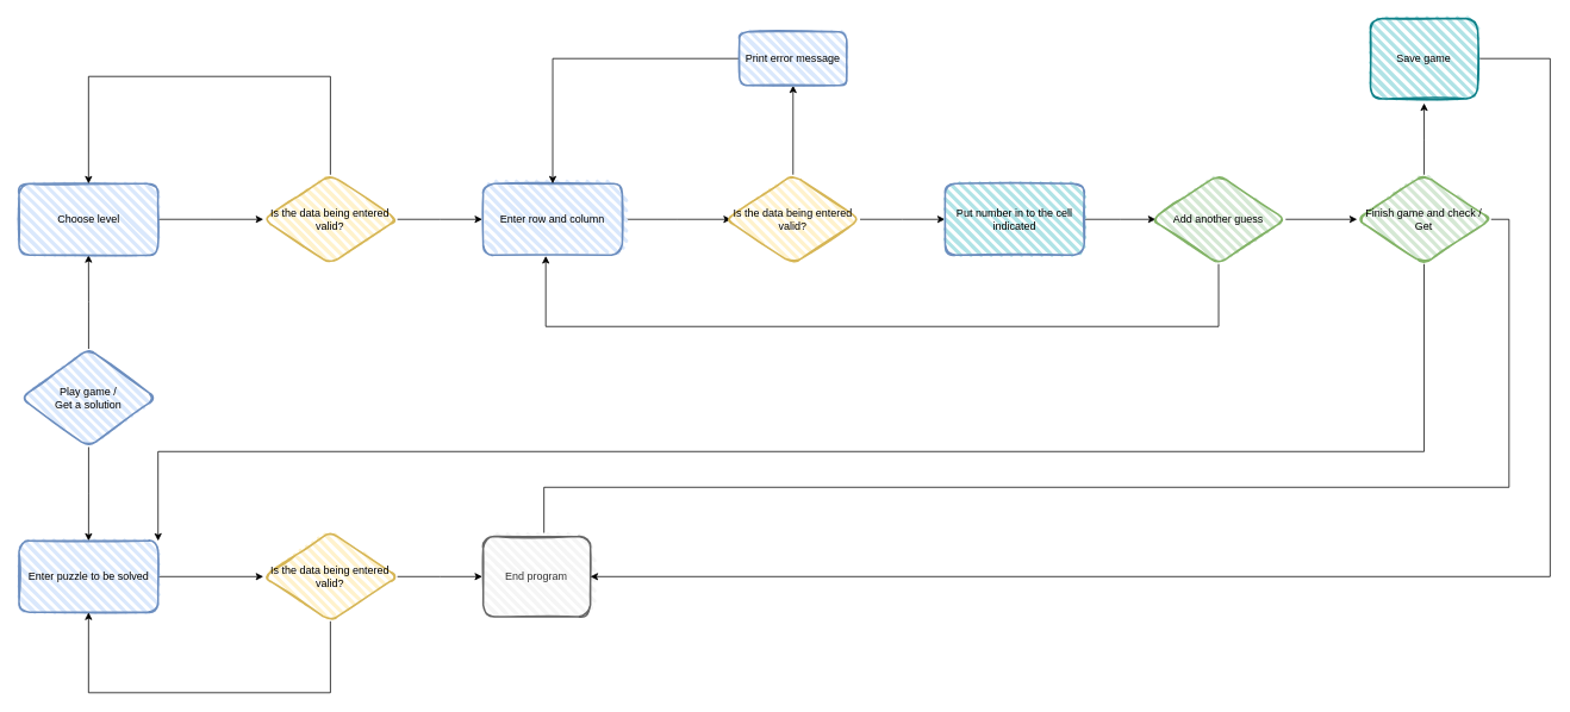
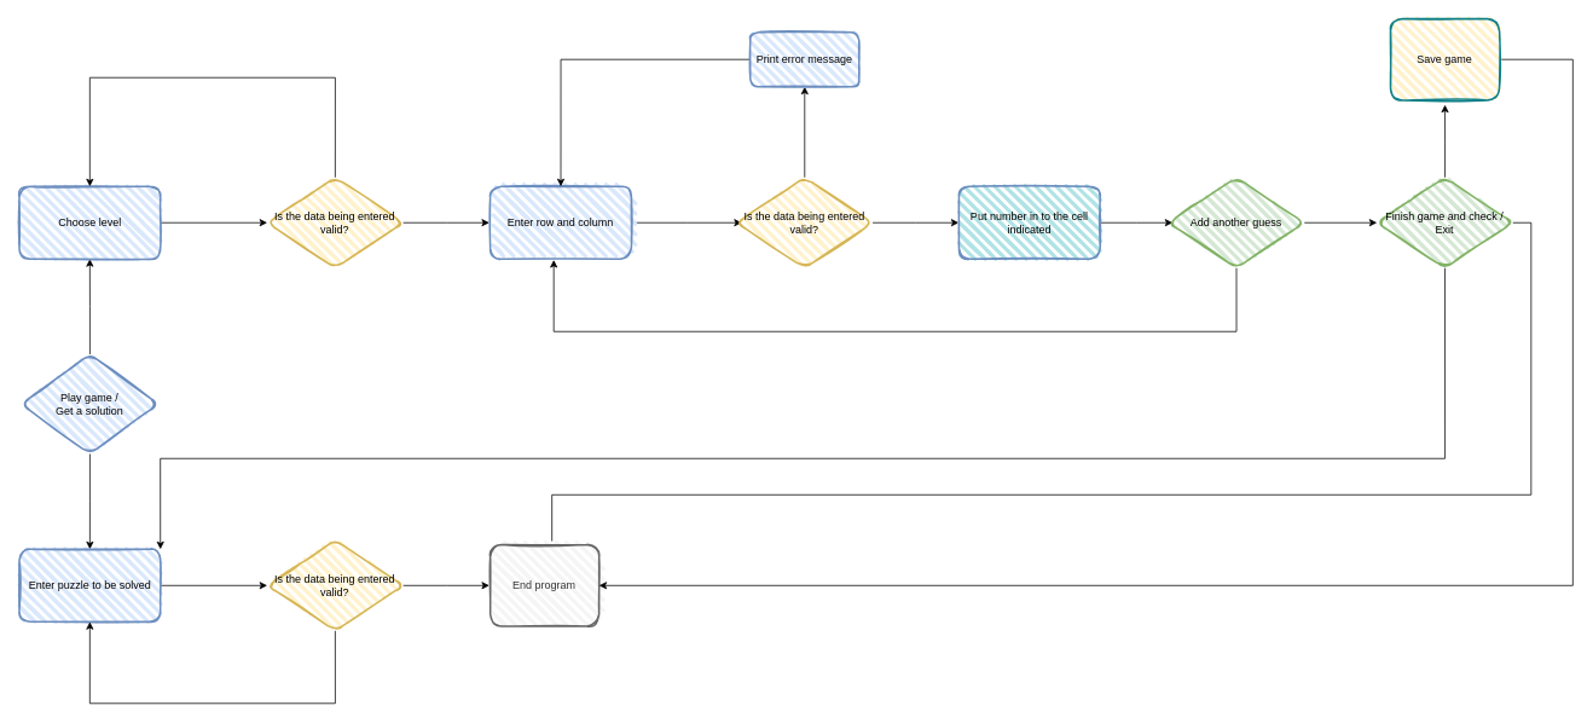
  <mxCell id="0" />
  <mxCell id="1" parent="0" />
  <mxCell id="2" value="" style="edgeStyle=orthogonalEdgeStyle;rounded=0;orthogonalLoop=1;jettySize=auto;html=1;" edge="1" parent="1" source="4" target="6"><mxGeometry relative="1" as="geometry" /></mxCell>
  <mxCell id="3" value="" style="edgeStyle=orthogonalEdgeStyle;rounded=0;orthogonalLoop=1;jettySize=auto;html=1;" edge="1" parent="1" source="4"><mxGeometry relative="1" as="geometry"><mxPoint x="98.65" y="605" as="targetPoint" /></mxGeometry></mxCell>
  <mxCell id="4" value="&lt;div&gt;Play game /&lt;/div&gt;&lt;div&gt;Get a solution&lt;br&gt;&lt;/div&gt;" style="rhombus;whiteSpace=wrap;html=1;fillColor=#dae8fc;strokeColor=#6c8ebf;rounded=1;strokeWidth=2;fillWeight=4;hachureGap=8;hachureAngle=45;sketch=1;" vertex="1" parent="1"><mxGeometry x="23" y="390" width="151.25" height="110" as="geometry" /></mxCell>
  <mxCell id="5" value="" style="edgeStyle=orthogonalEdgeStyle;rounded=0;orthogonalLoop=1;jettySize=auto;html=1;" edge="1" parent="1" source="6"><mxGeometry relative="1" as="geometry"><mxPoint x="294.255" y="245" as="targetPoint" /></mxGeometry></mxCell>
  <mxCell id="6" value="Choose level" style="rounded=1;whiteSpace=wrap;html=1;fillColor=#dae8fc;strokeColor=#6c8ebf;strokeWidth=2;fillWeight=4;hachureGap=8;hachureAngle=45;sketch=1;" vertex="1" parent="1"><mxGeometry x="20.81" y="205" width="155.63" height="80" as="geometry" /></mxCell>
  <mxCell id="7" value="" style="edgeStyle=orthogonalEdgeStyle;rounded=0;orthogonalLoop=1;jettySize=auto;html=1;" edge="1" parent="1" source="8" target="11"><mxGeometry relative="1" as="geometry" /></mxCell>
  <mxCell id="8" value="Enter puzzle to be solved" style="rounded=1;whiteSpace=wrap;html=1;fillColor=#dae8fc;strokeColor=#6c8ebf;strokeWidth=2;fillWeight=4;hachureGap=8;hachureAngle=45;sketch=1;" vertex="1" parent="1"><mxGeometry x="20.81" y="605" width="155.63" height="80" as="geometry" /></mxCell>
  <mxCell id="9" style="edgeStyle=orthogonalEdgeStyle;rounded=0;orthogonalLoop=1;jettySize=auto;html=1;exitX=0.5;exitY=1;exitDx=0;exitDy=0;entryX=0.5;entryY=1;entryDx=0;entryDy=0;" edge="1" parent="1" source="11" target="8"><mxGeometry relative="1" as="geometry"><Array as="points"><mxPoint x="369.25" y="775" /><mxPoint x="98.25" y="775" /></Array></mxGeometry></mxCell>
  <mxCell id="10" value="" style="edgeStyle=orthogonalEdgeStyle;rounded=0;orthogonalLoop=1;jettySize=auto;html=1;" edge="1" parent="1" source="11"><mxGeometry relative="1" as="geometry"><mxPoint x="539.26" y="645" as="targetPoint" /></mxGeometry></mxCell>
  <mxCell id="11" value="Is the data being entered valid?" style="rhombus;whiteSpace=wrap;html=1;fillColor=#fff2cc;strokeColor=#d6b656;rounded=1;strokeWidth=2;fillWeight=4;hachureGap=8;hachureAngle=45;sketch=1;" vertex="1" parent="1"><mxGeometry x="294.26" y="595" width="150" height="100" as="geometry" /></mxCell>
  <mxCell id="12" value="" style="edgeStyle=orthogonalEdgeStyle;rounded=0;orthogonalLoop=1;jettySize=auto;html=1;" edge="1" parent="1" source="13"><mxGeometry relative="1" as="geometry"><mxPoint x="817.695" y="245" as="targetPoint" /></mxGeometry></mxCell>
  <mxCell id="13" value="Enter row and column" style="rounded=1;whiteSpace=wrap;html=1;fillColor=#dae8fc;strokeColor=#6c8ebf;strokeWidth=2;fillWeight=4;hachureGap=8;hachureAngle=45;sketch=1;" vertex="1" parent="1"><mxGeometry x="540.25" y="205" width="155.63" height="80" as="geometry" /></mxCell>
  <mxCell id="14" value="" style="edgeStyle=orthogonalEdgeStyle;rounded=0;orthogonalLoop=1;jettySize=auto;html=1;" edge="1" parent="1" source="16" target="18"><mxGeometry relative="1" as="geometry" /></mxCell>
  <mxCell id="15" value="" style="edgeStyle=orthogonalEdgeStyle;rounded=0;orthogonalLoop=1;jettySize=auto;html=1;" edge="1" parent="1" source="16"><mxGeometry relative="1" as="geometry"><mxPoint x="1057.06" y="245" as="targetPoint" /></mxGeometry></mxCell>
  <mxCell id="16" value="Is the data being entered valid?" style="rhombus;whiteSpace=wrap;html=1;fillColor=#fff2cc;strokeColor=#d6b656;rounded=1;strokeWidth=2;fillWeight=4;hachureGap=8;hachureAngle=45;sketch=1;" vertex="1" parent="1"><mxGeometry x="812.06" y="195" width="150" height="100" as="geometry" /></mxCell>
  <mxCell id="17" style="edgeStyle=orthogonalEdgeStyle;rounded=0;orthogonalLoop=1;jettySize=auto;html=1;exitX=0;exitY=0.5;exitDx=0;exitDy=0;entryX=0.5;entryY=0;entryDx=0;entryDy=0;" edge="1" parent="1" source="18" target="13"><mxGeometry relative="1" as="geometry" /></mxCell>
  <mxCell id="18" value="Print error message" style="whiteSpace=wrap;html=1;fillColor=#dae8fc;strokeColor=#6c8ebf;rounded=1;strokeWidth=2;fillWeight=4;hachureGap=8;hachureAngle=45;sketch=1;" vertex="1" parent="1"><mxGeometry x="827.06" y="35" width="120" height="60" as="geometry" /></mxCell>
  <mxCell id="19" value="" style="edgeStyle=orthogonalEdgeStyle;rounded=0;orthogonalLoop=1;jettySize=auto;html=1;" edge="1" parent="1" source="21"><mxGeometry relative="1" as="geometry"><mxPoint x="539.26" y="245" as="targetPoint" /></mxGeometry></mxCell>
  <mxCell id="20" style="edgeStyle=orthogonalEdgeStyle;rounded=0;orthogonalLoop=1;jettySize=auto;html=1;exitX=0.5;exitY=0;exitDx=0;exitDy=0;entryX=0.5;entryY=0;entryDx=0;entryDy=0;" edge="1" parent="1" source="21" target="6"><mxGeometry relative="1" as="geometry"><Array as="points"><mxPoint x="369.25" y="85" /><mxPoint x="98.25" y="85" /></Array></mxGeometry></mxCell>
  <mxCell id="21" value="Is the data being entered valid?" style="rhombus;whiteSpace=wrap;html=1;fillColor=#fff2cc;strokeColor=#d6b656;rounded=1;strokeWidth=2;fillWeight=4;hachureGap=8;hachureAngle=45;sketch=1;" vertex="1" parent="1"><mxGeometry x="294.26" y="195" width="150" height="100" as="geometry" /></mxCell>
  <mxCell id="22" value="" style="edgeStyle=orthogonalEdgeStyle;rounded=0;orthogonalLoop=1;jettySize=auto;html=1;" edge="1" parent="1" source="23"><mxGeometry relative="1" as="geometry"><mxPoint x="1292.88" y="245" as="targetPoint" /></mxGeometry></mxCell>
  <mxCell id="23" value="Put number in to the cell indicated" style="rounded=1;whiteSpace=wrap;html=1;fillColor=#b0e3e6;strokeColor=#6c8ebf;strokeWidth=2;fillWeight=4;hachureGap=8;hachureAngle=45;sketch=1;" vertex="1" parent="1"><mxGeometry x="1057.25" y="205" width="155.63" height="80" as="geometry" /></mxCell>
  <mxCell id="24" style="edgeStyle=orthogonalEdgeStyle;rounded=0;orthogonalLoop=1;jettySize=auto;html=1;exitX=0.5;exitY=1;exitDx=0;exitDy=0;entryX=0.45;entryY=1.013;entryDx=0;entryDy=0;entryPerimeter=0;" edge="1" parent="1" source="26" target="13"><mxGeometry relative="1" as="geometry"><Array as="points"><mxPoint x="1363.25" y="365" /><mxPoint x="610.25" y="365" /></Array></mxGeometry></mxCell>
  <mxCell id="25" value="" style="edgeStyle=orthogonalEdgeStyle;rounded=0;orthogonalLoop=1;jettySize=auto;html=1;" edge="1" parent="1" source="26" target="30"><mxGeometry relative="1" as="geometry" /></mxCell>
  <mxCell id="26" value="Add another guess" style="rhombus;whiteSpace=wrap;html=1;fillColor=#d5e8d4;strokeColor=#82b366;rounded=1;strokeWidth=2;fillWeight=4;hachureGap=8;hachureAngle=45;sketch=1;" vertex="1" parent="1"><mxGeometry x="1288.25" y="195" width="150" height="100" as="geometry" /></mxCell>
  <mxCell id="27" style="edgeStyle=orthogonalEdgeStyle;rounded=0;orthogonalLoop=1;jettySize=auto;html=1;exitX=0.5;exitY=1;exitDx=0;exitDy=0;entryX=1;entryY=0;entryDx=0;entryDy=0;" edge="1" parent="1" source="30" target="8"><mxGeometry relative="1" as="geometry"><Array as="points"><mxPoint x="1593.25" y="505" /><mxPoint x="176.25" y="505" /></Array></mxGeometry></mxCell>
  <mxCell id="28" style="edgeStyle=orthogonalEdgeStyle;rounded=0;orthogonalLoop=1;jettySize=auto;html=1;exitX=1;exitY=0.5;exitDx=0;exitDy=0;entryX=0.567;entryY=-0.044;entryDx=0;entryDy=0;entryPerimeter=0;endArrow=none;" edge="1" parent="1" source="30" target="31"><mxGeometry relative="1" as="geometry"><Array as="points"><mxPoint x="1688.25" y="245" /><mxPoint x="1688.25" y="545" /><mxPoint x="608.25" y="545" /></Array></mxGeometry></mxCell>
  <mxCell id="29" value="" style="edgeStyle=orthogonalEdgeStyle;rounded=0;orthogonalLoop=1;jettySize=auto;html=1;" edge="1" parent="1" source="30"><mxGeometry relative="1" as="geometry"><mxPoint x="1593.25" y="115" as="targetPoint" /></mxGeometry></mxCell>
- <mxCell id="30" value="Finish game and check / Get" style="rhombus;whiteSpace=wrap;html=1;fillColor=#d5e8d4;strokeColor=#82b366;rounded=1;strokeWidth=2;fillWeight=4;hachureGap=8;hachureAngle=45;sketch=1;" vertex="1" parent="1"><mxGeometry x="1518.25" y="195" width="150" height="100" as="geometry" /></mxCell>
+ <mxCell id="30" value="Finish game and check / Exit" style="rhombus;whiteSpace=wrap;html=1;fillColor=#d5e8d4;strokeColor=#82b366;rounded=1;strokeWidth=2;fillWeight=4;hachureGap=8;hachureAngle=45;sketch=1;" vertex="1" parent="1"><mxGeometry x="1518.25" y="195" width="150" height="100" as="geometry" /></mxCell>
  <mxCell id="31" value="End program" style="whiteSpace=wrap;html=1;fillColor=#f5f5f5;strokeColor=#666666;rounded=1;strokeWidth=2;fillWeight=4;hachureGap=8;hachureAngle=45;sketch=1;fontColor=#333333;" vertex="1" parent="1"><mxGeometry x="540.25" y="600" width="120" height="90" as="geometry" /></mxCell>
  <mxCell id="32" style="edgeStyle=orthogonalEdgeStyle;rounded=0;orthogonalLoop=1;jettySize=auto;html=1;entryX=1;entryY=0.5;entryDx=0;entryDy=0;" edge="1" parent="1" source="33" target="31"><mxGeometry relative="1" as="geometry"><Array as="points"><mxPoint x="1734.25" y="65" /><mxPoint x="1734.25" y="645" /></Array></mxGeometry></mxCell>
- <mxCell id="33" value="Save game" style="whiteSpace=wrap;html=1;fillColor=#b0e3e6;strokeColor=#0e8088;rounded=1;strokeWidth=2;fillWeight=4;hachureGap=8;hachureAngle=45;sketch=1;" vertex="1" parent="1"><mxGeometry x="1533.25" y="20" width="120" height="90" as="geometry" /></mxCell>
+ <mxCell id="33" value="Save game" style="whiteSpace=wrap;html=1;fillColor=#fff2cc;strokeColor=#0e8088;rounded=1;strokeWidth=2;fillWeight=4;hachureGap=8;hachureAngle=45;sketch=1;" vertex="1" parent="1"><mxGeometry x="1533.25" y="20" width="120" height="90" as="geometry" /></mxCell>
